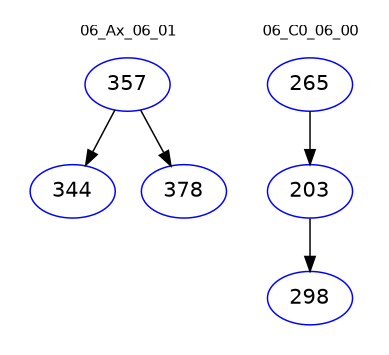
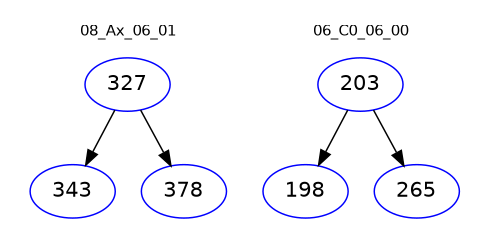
  digraph {
    fontname="DejaVu Sans"
    node [color=blue fontname="DejaVu Sans"]
    edge [color=black fontname="DejaVu Sans"]
-   n1 [label=357]
-   n2 [label=344]
+   n1 [label=327]
+   n2 [label=343]
    n3 [label=378]
    n4 [label=203]
-   n5 [label=298]
+   n5 [label=198]
    n6 [label=265]
    subgraph cluster_1 {
      color=white
      fontsize=10
-     label="06_Ax_06_01"
+     label="08_Ax_06_01"
      n1
      n2
      n3
    }
    subgraph cluster_2 {
      color=white
      fontsize=10
      label="06_C0_06_00"
      n4
      n5
      n6
    }
    n1 -> n2
    n1 -> n3
    n4 -> n5
-   n6 -> n4
+   n4 -> n6
  }
